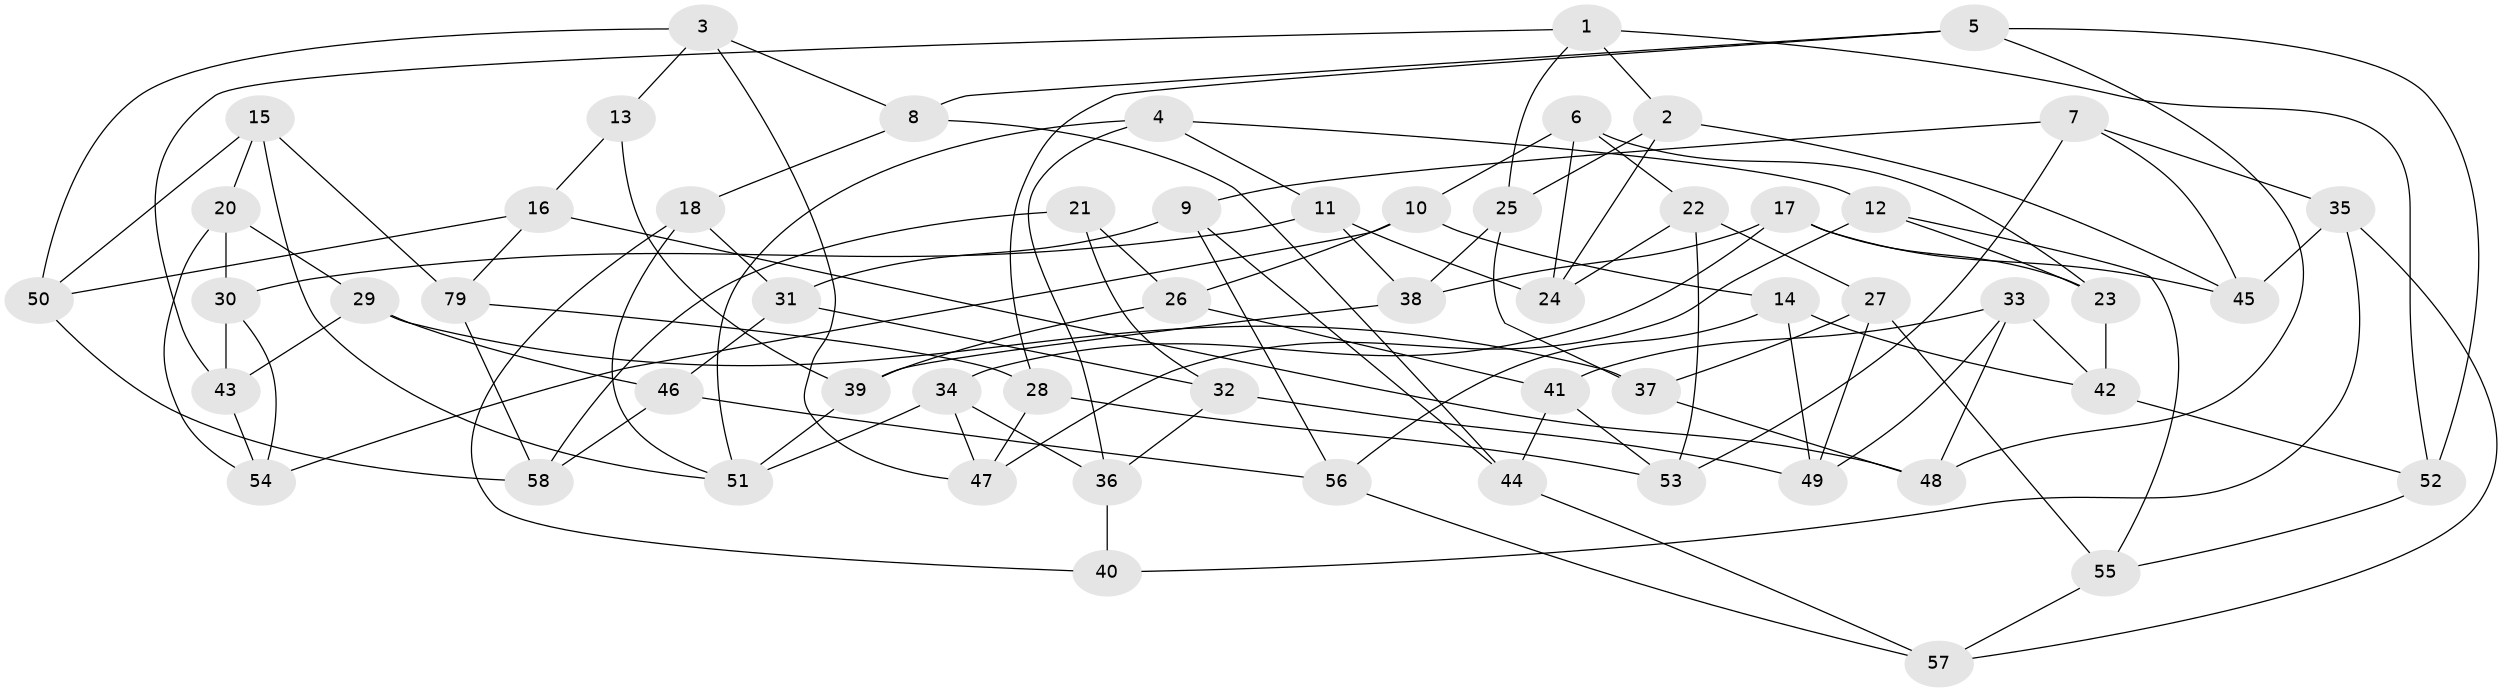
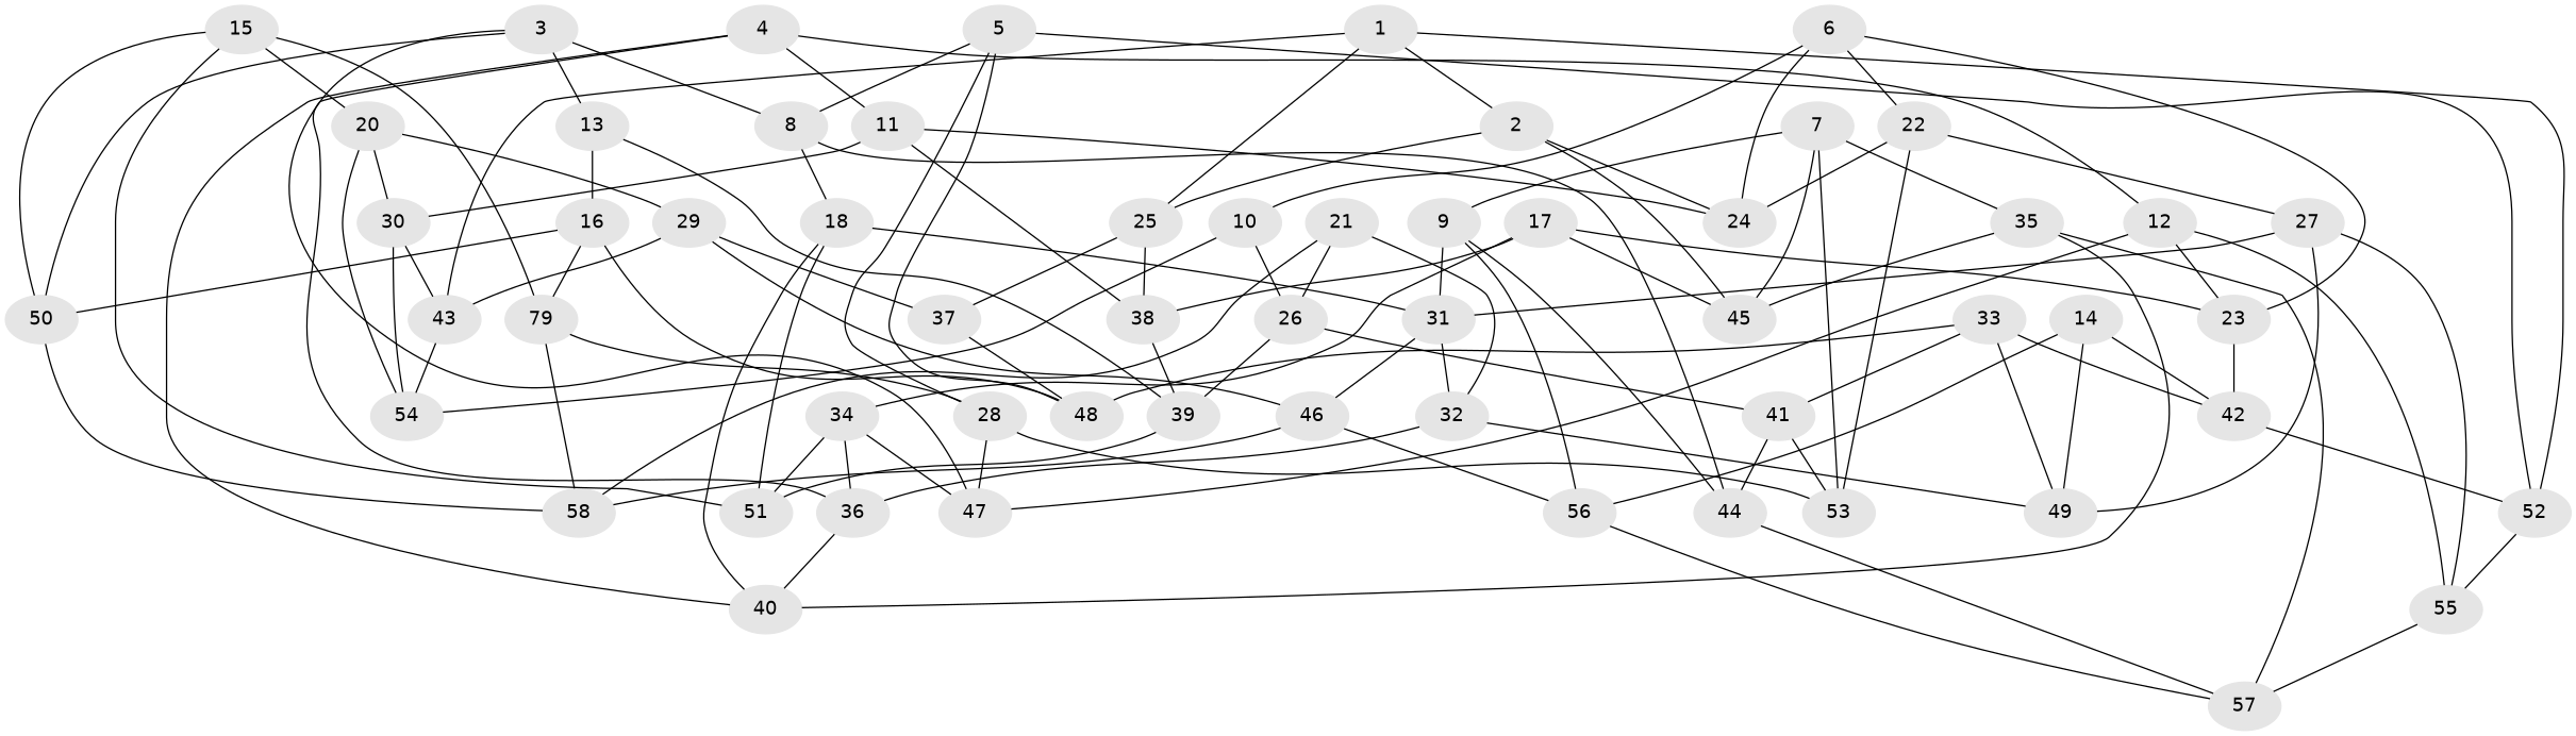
  graph {
    fontname="DejaVu Sans"
    node [color=gray90 fontname="DejaVu Sans" style=filled]
    edge [fontname="DejaVu Sans"]
    1
    2
    25
    43
    52
    24
    45
    38
    37
    54
    55
    3
    8
    13
    47
    50
    18
    44
    16
    39
    58
    4
    11
    12
    36
    40
    30
    23
    5
    28
    48
    53
    6
    10
    22
    14
    26
    27
    42
    7
    9
    35
    31
    56
    57
    51
    32
    46
    49
    41
    n51 [label=79]
    21
    15
    20
    29
    17
    34
    33
    1 -- 2
    1 -- 25
    1 -- 43
    1 -- 52
    2 -- 25
    2 -- 24
    2 -- 45
    25 -- 38
    25 -- 37
    43 -- 54
    52 -- 55
    38 -- 39
    37 -- 48
    55 -- 57
    3 -- 8
    3 -- 13
    3 -- 47
    3 -- 50
    8 -- 18
    8 -- 44
    13 -- 16
    13 -- 39
    50 -- 58
    18 -- 40
    18 -- 31
    18 -- 51
    44 -- 57
    16 -- 50
    16 -- 48
    16 -- n51
    39 -- 51
    4 -- 11
    4 -- 12
    4 -- 36
-   4 -- 51
+   4 -- 40
    11 -- 24
    11 -- 38
    11 -- 30
    12 -- 55
    12 -- 47
    12 -- 23
    36 -- 40
    30 -- 43
    30 -- 54
    23 -- 42
    5 -- 52
    5 -- 8
    5 -- 28
    5 -- 48
    28 -- 47
    28 -- 53
    6 -- 24
    6 -- 23
    6 -- 10
    6 -- 22
    10 -- 54
-   10 -- 14
    10 -- 26
    22 -- 24
    22 -- 53
    22 -- 27
    14 -- 42
    14 -- 56
    14 -- 49
    26 -- 39
    26 -- 41
-   27 -- 37
+   27 -- 31
    27 -- 55
    27 -- 49
    42 -- 52
    7 -- 45
    7 -- 53
    7 -- 9
    7 -- 35
    9 -- 44
    9 -- 31
    9 -- 56
    35 -- 45
    35 -- 40
    35 -- 57
    31 -- 32
    31 -- 46
    56 -- 57
    32 -- 36
    32 -- 49
    46 -- 58
    46 -- 56
    41 -- 44
    41 -- 53
    n51 -- 58
    n51 -- 28
    21 -- 58
    21 -- 26
    21 -- 32
    15 -- 50
    15 -- 51
    15 -- n51
    15 -- 20
    20 -- 54
    20 -- 30
    20 -- 29
    29 -- 43
    29 -- 37
    29 -- 46
    17 -- 45
    17 -- 38
    17 -- 23
    17 -- 34
    34 -- 47
    34 -- 36
    34 -- 51
    33 -- 48
    33 -- 42
    33 -- 49
    33 -- 41
  }
